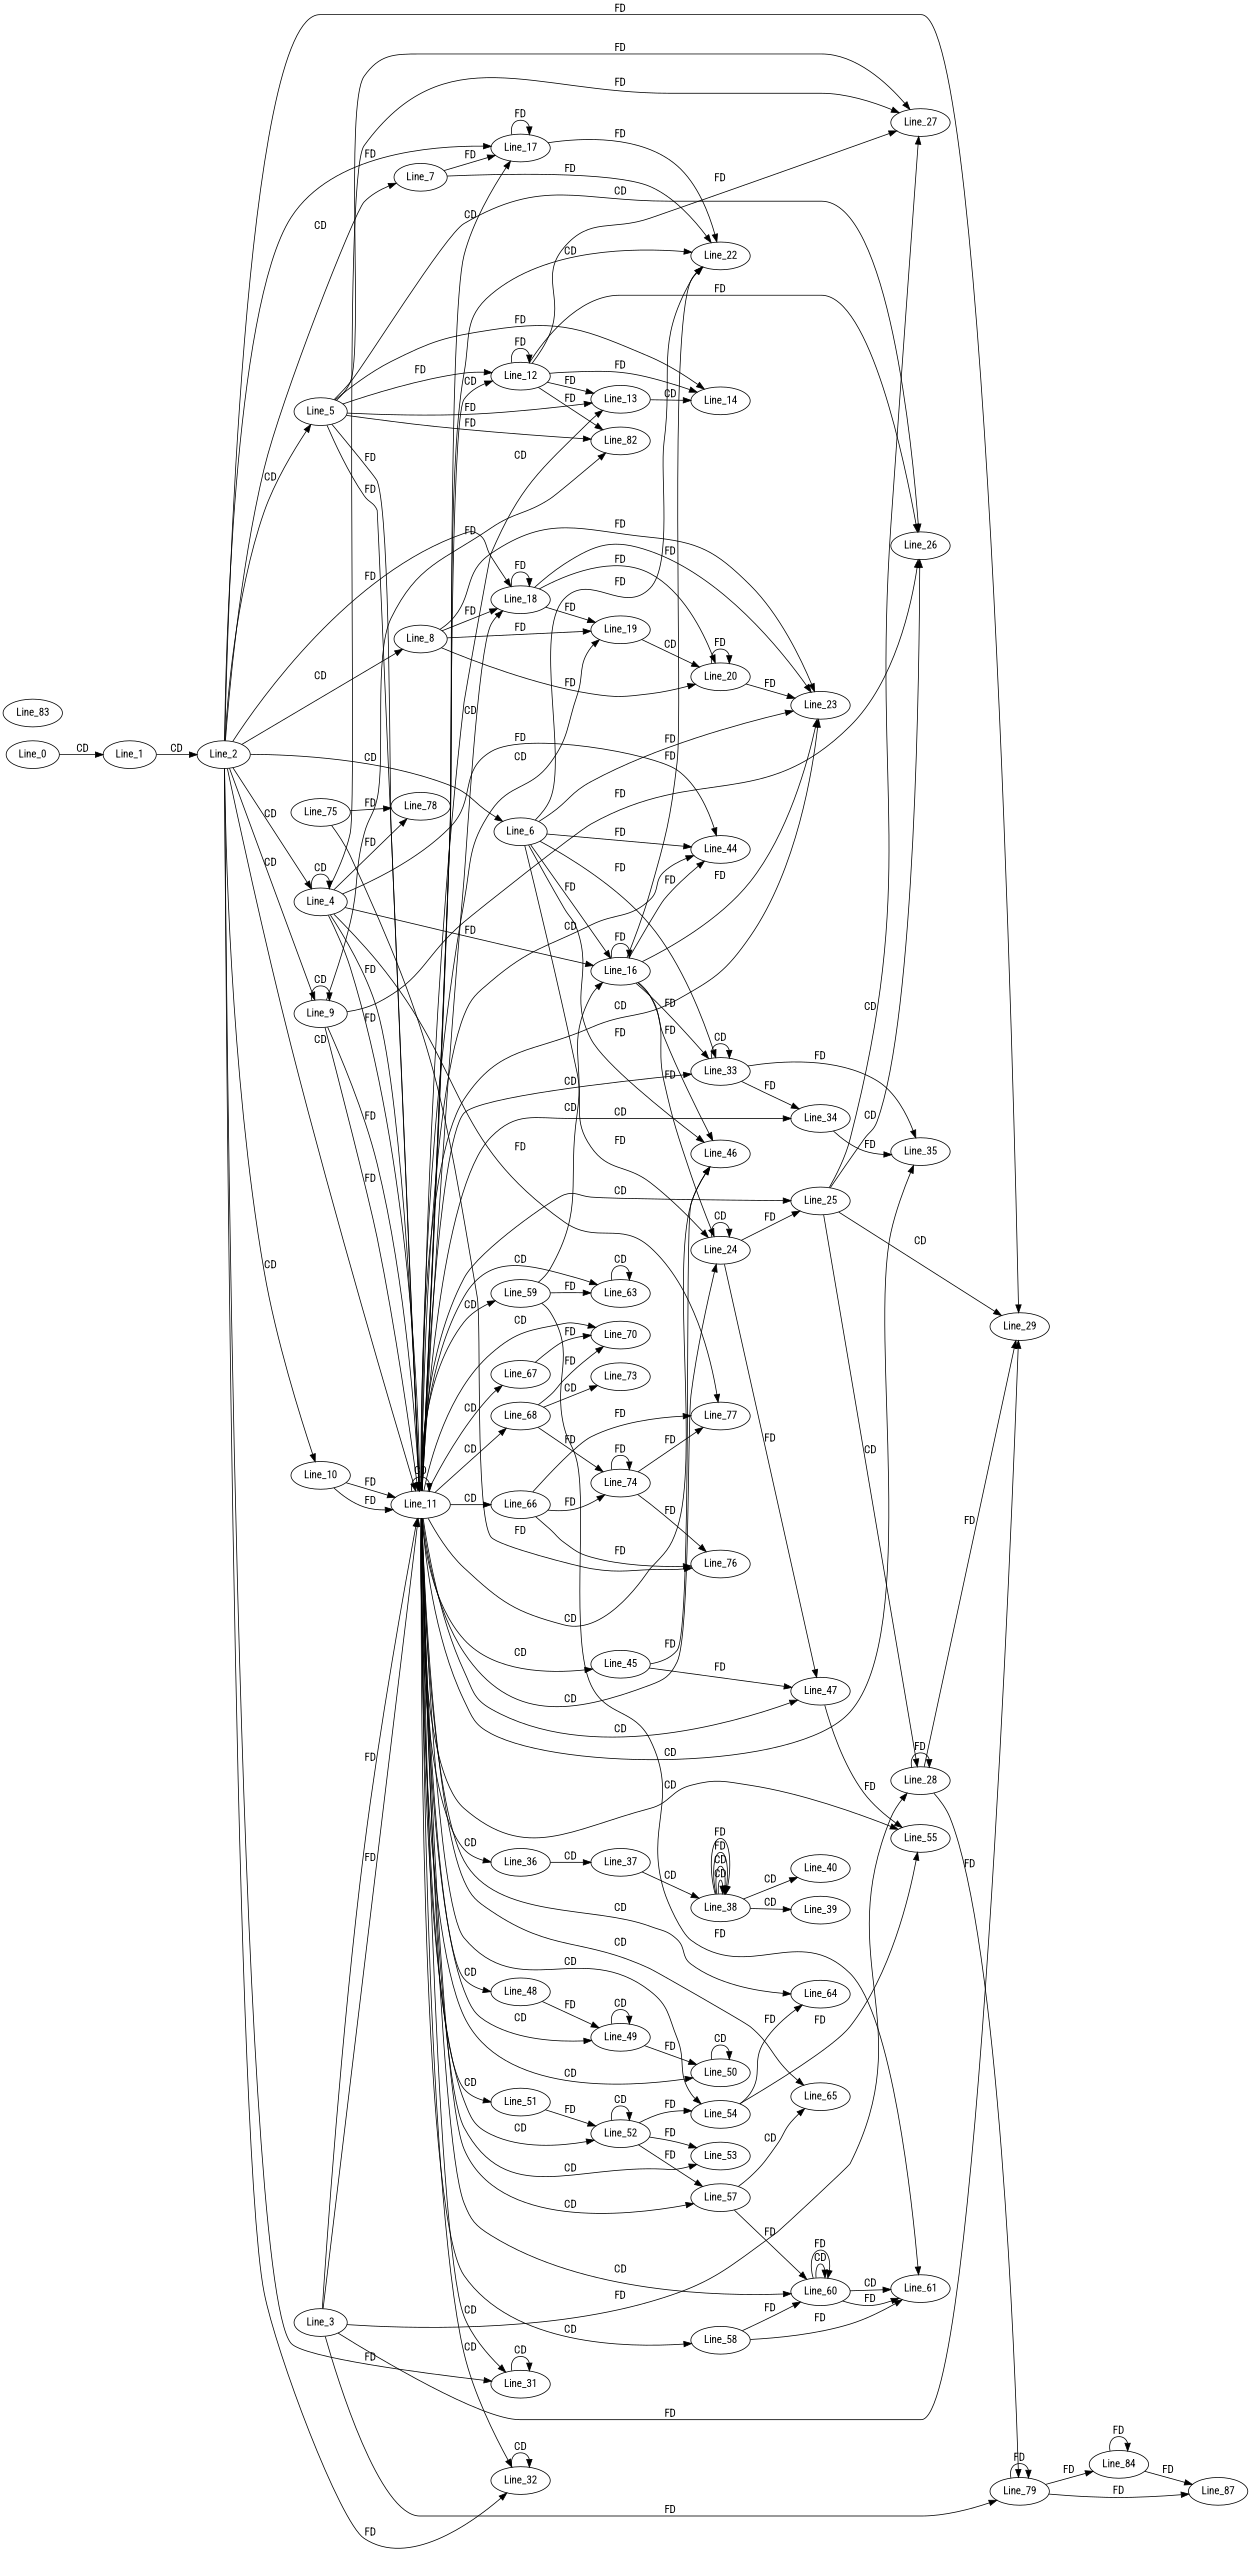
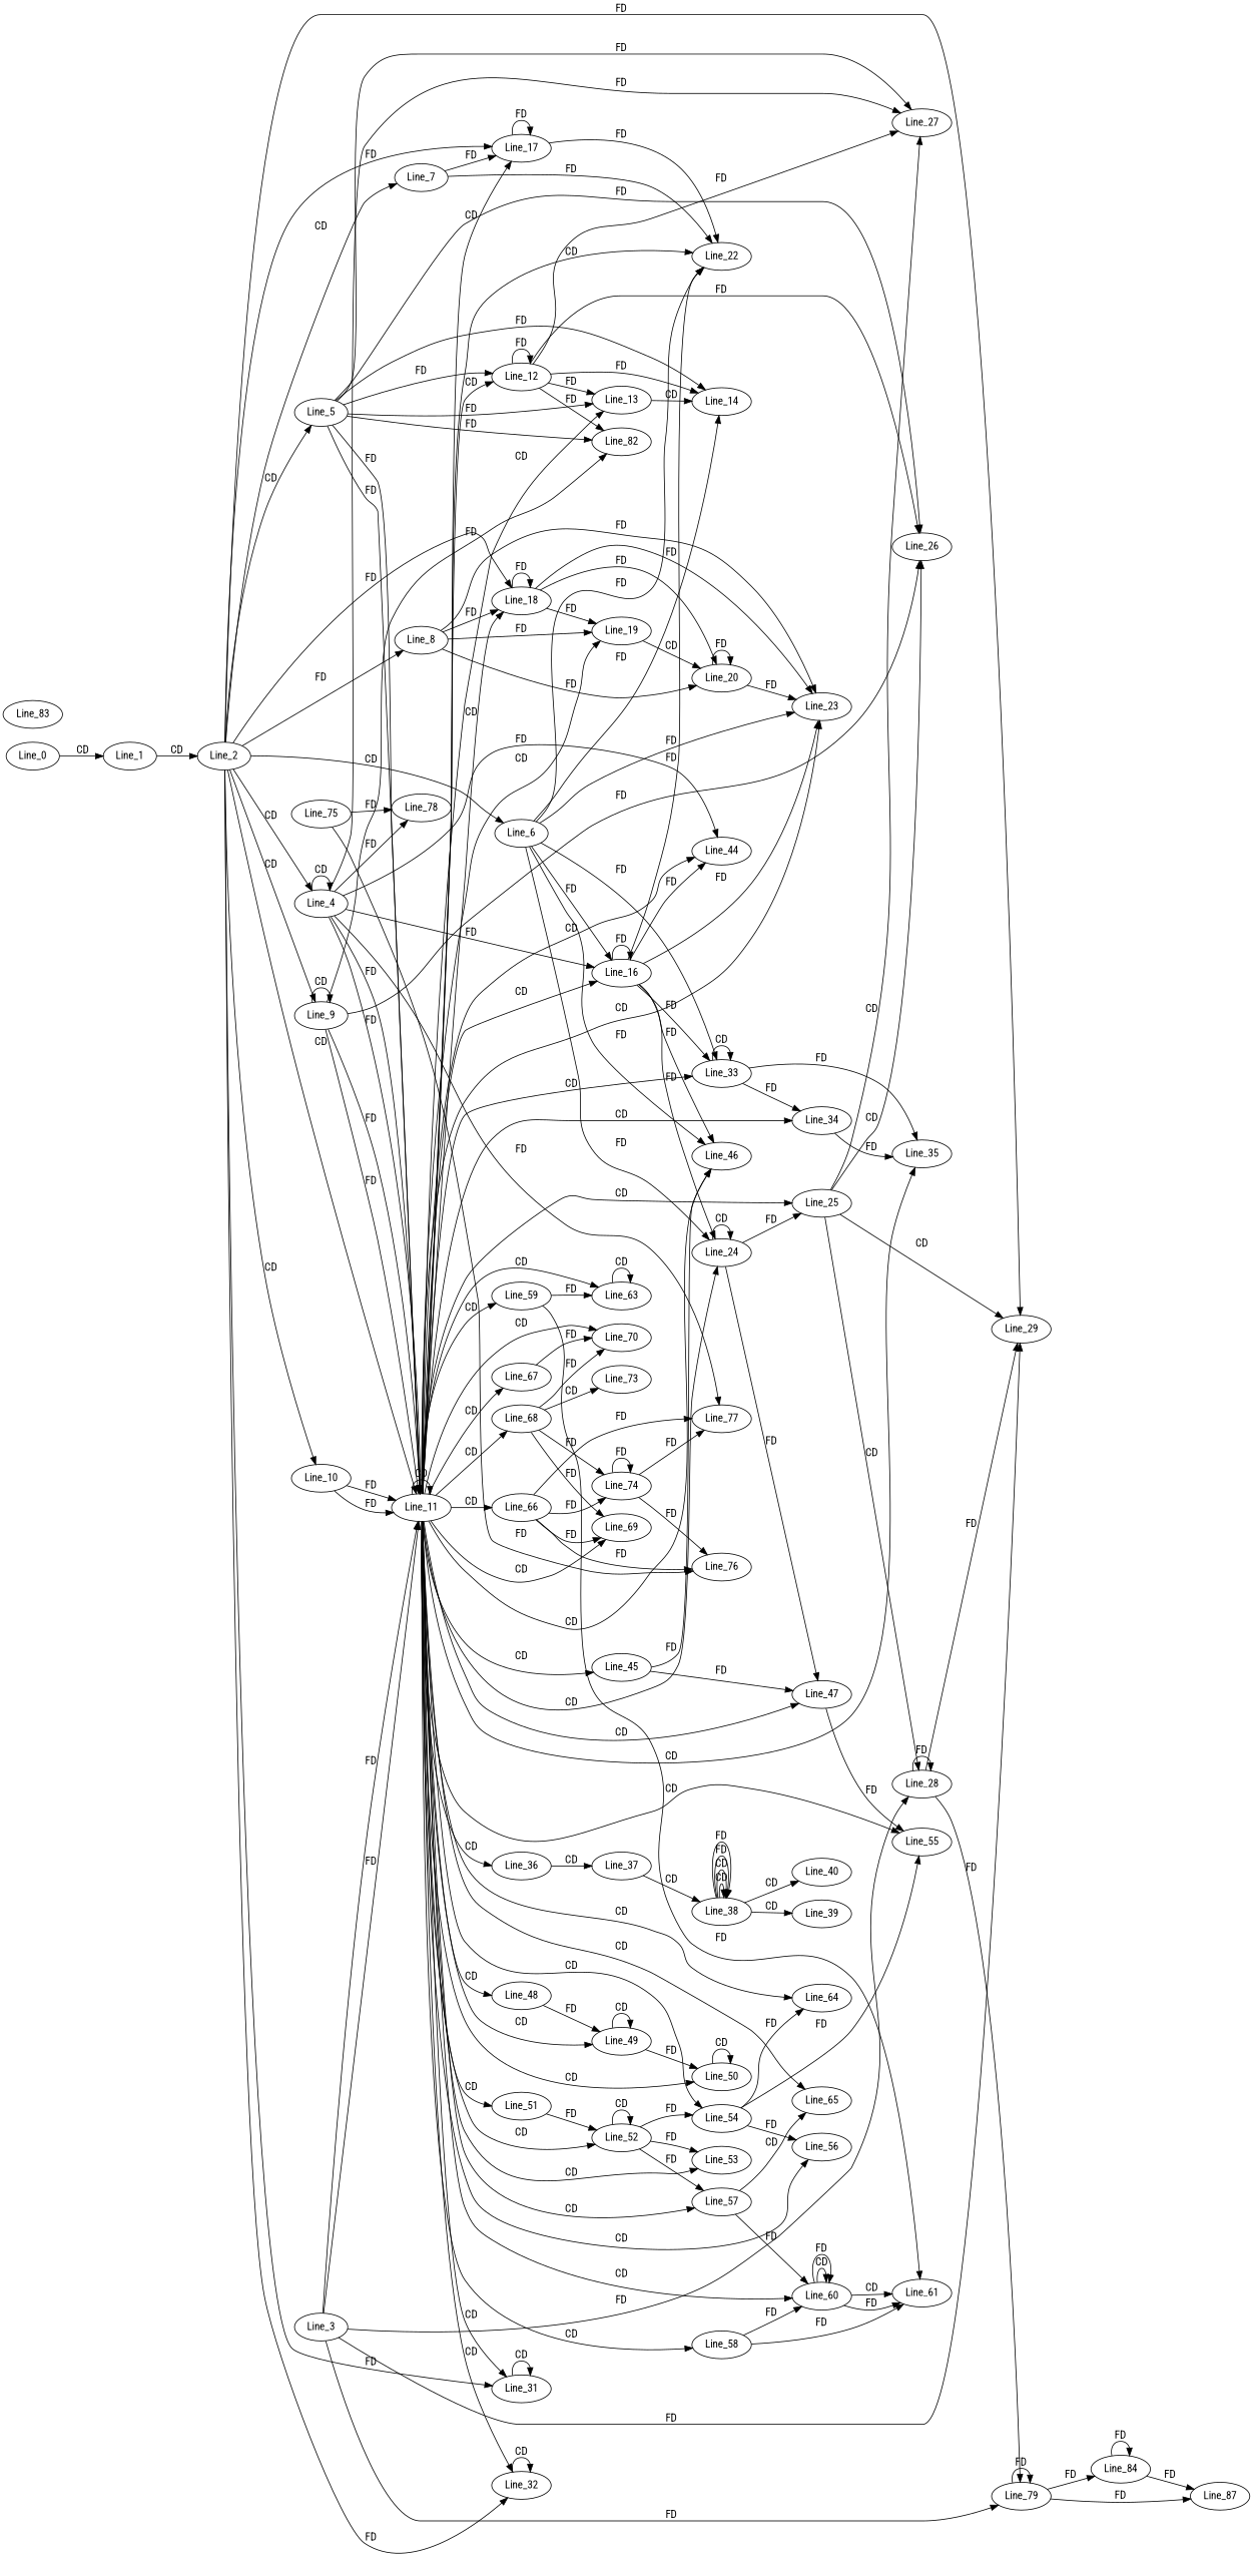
  digraph {
    fontname="Roboto Condensed"
    rankdir=LR
    node [fontname="Roboto Condensed"]
    edge [fontname="Roboto Condensed"]
    Line_0
    Line_1
    Line_2
    Line_4
    Line_5
    Line_6
    Line_7
    Line_8
    Line_9
    Line_10
    Line_11
    Line_17
    Line_18
    Line_29
    Line_31
    Line_32
    Line_3
    Line_28
    Line_79
    Line_16
    Line_27
    Line_44
    Line_77
    Line_78
    Line_12
    Line_13
    Line_14
    Line_26
    Line_82
    Line_22
    Line_23
    Line_24
    Line_33
    Line_46
    Line_19
    Line_20
    Line_25
    Line_34
    Line_35
    Line_36
    Line_45
    Line_47
    Line_48
    Line_49
    Line_50
    Line_51
    Line_52
    Line_53
    Line_54
    Line_55
+   Line_56
    Line_57
    Line_58
    Line_59
    Line_60
    Line_63
    Line_64
    Line_65
    Line_66
    Line_67
    Line_68
+   Line_69
    Line_70
    Line_84
    Line_87
    Line_37
    Line_61
    Line_74
    Line_76
    Line_73
    Line_38
    Line_39
    Line_40
    Line_75
    Line_83
    Line_0 -> Line_1 [label=CD]
    Line_1 -> Line_2 [label=CD]
    Line_2 -> Line_4 [label=CD]
    Line_2 -> Line_5 [label=CD]
    Line_2 -> Line_6 [label=CD]
    Line_2 -> Line_7 [label=CD]
-   Line_2 -> Line_8 [label=CD]
+   Line_2 -> Line_8 [label=FD]
    Line_2 -> Line_9 [label=CD]
    Line_2 -> Line_10 [label=CD]
    Line_2 -> Line_11 [label=CD]
    Line_2 -> Line_17 [label=FD]
    Line_2 -> Line_18 [label=FD]
    Line_2 -> Line_29 [label=FD]
    Line_2 -> Line_31 [label=FD]
    Line_2 -> Line_32 [label=FD]
    Line_4 -> Line_4 [label=CD]
    Line_4 -> Line_11 [label=FD]
    Line_4 -> Line_11 [label=FD]
    Line_4 -> Line_16 [label=FD]
    Line_4 -> Line_27 [label=FD]
    Line_4 -> Line_44 [label=FD]
    Line_4 -> Line_77 [label=FD]
    Line_4 -> Line_78 [label=FD]
    Line_5 -> Line_11 [label=FD]
    Line_5 -> Line_11 [label=FD]
    Line_5 -> Line_27 [label=FD]
    Line_5 -> Line_12 [label=FD]
    Line_5 -> Line_13 [label=FD]
    Line_5 -> Line_14 [label=FD]
-   Line_5 -> Line_26 [label=CD]
+   Line_5 -> Line_26 [label=FD]
    Line_5 -> Line_82 [label=FD]
    Line_6 -> Line_16 [label=FD]
-   Line_6 -> Line_44 [label=FD]
+   Line_6 -> Line_14 [label=FD]
    Line_6 -> Line_22 [label=FD]
    Line_6 -> Line_23 [label=FD]
    Line_6 -> Line_24 [label=FD]
    Line_6 -> Line_33 [label=FD]
    Line_6 -> Line_46 [label=FD]
    Line_7 -> Line_17 [label=FD]
    Line_7 -> Line_22 [label=FD]
    Line_8 -> Line_18 [label=FD]
    Line_8 -> Line_23 [label=FD]
    Line_8 -> Line_19 [label=FD]
    Line_8 -> Line_20 [label=FD]
    Line_9 -> Line_9 [label=CD]
    Line_9 -> Line_11 [label=FD]
    Line_9 -> Line_11 [label=FD]
    Line_9 -> Line_26 [label=FD]
    Line_9 -> Line_82 [label=FD]
    Line_10 -> Line_11 [label=FD]
    Line_10 -> Line_11 [label=FD]
    Line_11 -> Line_11 [label=CD]
    Line_11 -> Line_17 [label=CD]
    Line_11 -> Line_18 [label=CD]
    Line_11 -> Line_31 [label=CD]
    Line_11 -> Line_32 [label=CD]
-   Line_59 -> Line_16 [label=CD]
+   Line_11 -> Line_16 [label=CD]
    Line_11 -> Line_44 [label=CD]
    Line_11 -> Line_12 [label=CD]
    Line_11 -> Line_13 [label=CD]
    Line_11 -> Line_22 [label=CD]
    Line_11 -> Line_23 [label=CD]
    Line_11 -> Line_24 [label=CD]
    Line_11 -> Line_33 [label=CD]
    Line_11 -> Line_46 [label=CD]
    Line_11 -> Line_19 [label=CD]
    Line_11 -> Line_25 [label=CD]
    Line_11 -> Line_34 [label=CD]
    Line_11 -> Line_35 [label=CD]
    Line_11 -> Line_36 [label=CD]
    Line_11 -> Line_45 [label=CD]
    Line_11 -> Line_47 [label=CD]
    Line_11 -> Line_48 [label=CD]
    Line_11 -> Line_49 [label=CD]
    Line_11 -> Line_50 [label=CD]
    Line_11 -> Line_51 [label=CD]
    Line_11 -> Line_52 [label=CD]
    Line_11 -> Line_53 [label=CD]
    Line_11 -> Line_54 [label=CD]
    Line_11 -> Line_55 [label=CD]
+   Line_11 -> Line_56 [label=CD]
    Line_11 -> Line_57 [label=CD]
    Line_11 -> Line_58 [label=CD]
    Line_11 -> Line_59 [label=CD]
    Line_11 -> Line_60 [label=CD]
    Line_11 -> Line_63 [label=CD]
    Line_11 -> Line_64 [label=CD]
    Line_11 -> Line_65 [label=CD]
    Line_11 -> Line_66 [label=CD]
    Line_11 -> Line_67 [label=CD]
    Line_11 -> Line_68 [label=CD]
+   Line_11 -> Line_69 [label=CD]
    Line_11 -> Line_70 [label=CD]
    Line_17 -> Line_17 [label=FD]
    Line_17 -> Line_22 [label=FD]
    Line_18 -> Line_18 [label=FD]
    Line_18 -> Line_23 [label=FD]
    Line_18 -> Line_19 [label=FD]
    Line_18 -> Line_20 [label=FD]
    Line_31 -> Line_31 [label=CD]
    Line_32 -> Line_32 [label=CD]
    Line_3 -> Line_11 [label=FD]
    Line_3 -> Line_11 [label=FD]
    Line_3 -> Line_29 [label=FD]
    Line_3 -> Line_28 [label=FD]
    Line_3 -> Line_79 [label=FD]
    Line_28 -> Line_29 [label=FD]
    Line_28 -> Line_28 [label=FD]
    Line_28 -> Line_79 [label=FD]
    Line_79 -> Line_79 [label=FD]
    Line_79 -> Line_84 [label=FD]
    Line_79 -> Line_87 [label=FD]
    Line_16 -> Line_16 [label=FD]
    Line_16 -> Line_44 [label=FD]
    Line_16 -> Line_22 [label=FD]
    Line_16 -> Line_23 [label=FD]
    Line_16 -> Line_24 [label=FD]
    Line_16 -> Line_33 [label=FD]
    Line_16 -> Line_46 [label=FD]
    Line_12 -> Line_27 [label=FD]
    Line_12 -> Line_12 [label=FD]
    Line_12 -> Line_13 [label=FD]
    Line_12 -> Line_14 [label=FD]
    Line_12 -> Line_26 [label=FD]
    Line_12 -> Line_82 [label=FD]
    Line_13 -> Line_14 [label=CD]
    Line_24 -> Line_24 [label=CD]
    Line_24 -> Line_25 [label=FD]
    Line_24 -> Line_47 [label=FD]
    Line_33 -> Line_33 [label=CD]
    Line_33 -> Line_34 [label=FD]
    Line_33 -> Line_35 [label=FD]
    Line_19 -> Line_20 [label=CD]
    Line_20 -> Line_23 [label=FD]
    Line_20 -> Line_20 [label=FD]
    Line_25 -> Line_29 [label=CD]
    Line_25 -> Line_28 [label=CD]
    Line_25 -> Line_27 [label=CD]
    Line_25 -> Line_26 [label=CD]
    Line_34 -> Line_35 [label=FD]
    Line_36 -> Line_37 [label=CD]
    Line_45 -> Line_46 [label=FD]
    Line_45 -> Line_47 [label=FD]
    Line_47 -> Line_55 [label=FD]
    Line_48 -> Line_49 [label=FD]
    Line_49 -> Line_49 [label=CD]
    Line_49 -> Line_50 [label=FD]
    Line_50 -> Line_50 [label=CD]
    Line_51 -> Line_52 [label=FD]
    Line_52 -> Line_52 [label=CD]
    Line_52 -> Line_53 [label=FD]
    Line_52 -> Line_54 [label=FD]
    Line_52 -> Line_57 [label=FD]
    Line_54 -> Line_55 [label=FD]
+   Line_54 -> Line_56 [label=FD]
    Line_54 -> Line_64 [label=FD]
    Line_57 -> Line_60 [label=FD]
    Line_57 -> Line_65 [label=CD]
    Line_58 -> Line_60 [label=FD]
    Line_58 -> Line_61 [label=FD]
    Line_59 -> Line_63 [label=FD]
    Line_59 -> Line_61 [label=FD]
    Line_60 -> Line_60 [label=CD]
    Line_60 -> Line_60 [label=FD]
    Line_60 -> Line_61 [label=CD]
    Line_60 -> Line_61 [label=FD]
    Line_63 -> Line_63 [label=CD]
    Line_66 -> Line_77 [label=FD]
+   Line_66 -> Line_69 [label=FD]
    Line_66 -> Line_74 [label=FD]
    Line_66 -> Line_76 [label=FD]
    Line_67 -> Line_70 [label=FD]
+   Line_68 -> Line_69 [label=FD]
    Line_68 -> Line_70 [label=FD]
    Line_68 -> Line_74 [label=FD]
    Line_68 -> Line_73 [label=CD]
    Line_84 -> Line_84 [label=FD]
    Line_84 -> Line_87 [label=FD]
    Line_37 -> Line_38 [label=CD]
    Line_74 -> Line_77 [label=FD]
    Line_74 -> Line_74 [label=FD]
    Line_74 -> Line_76 [label=FD]
    Line_38 -> Line_38 [label=CD]
    Line_38 -> Line_38 [label=CD]
    Line_38 -> Line_38 [label=FD]
    Line_38 -> Line_38 [label=FD]
    Line_38 -> Line_39 [label=CD]
    Line_38 -> Line_40 [label=CD]
    Line_75 -> Line_78 [label=FD]
    Line_75 -> Line_76 [label=FD]
  }
